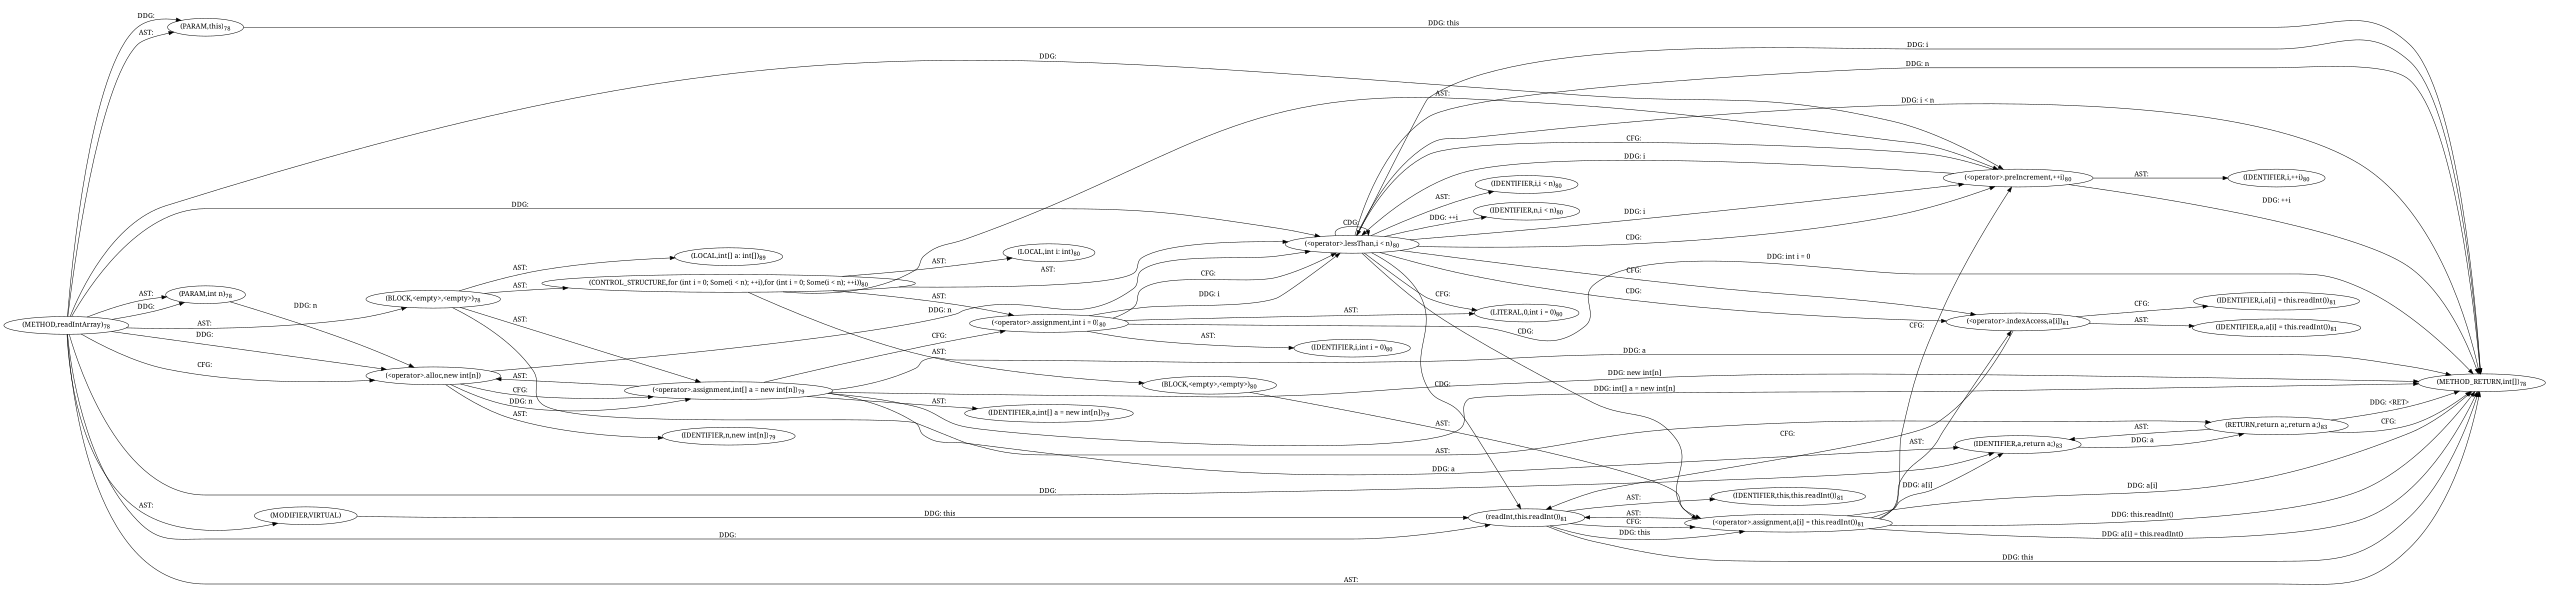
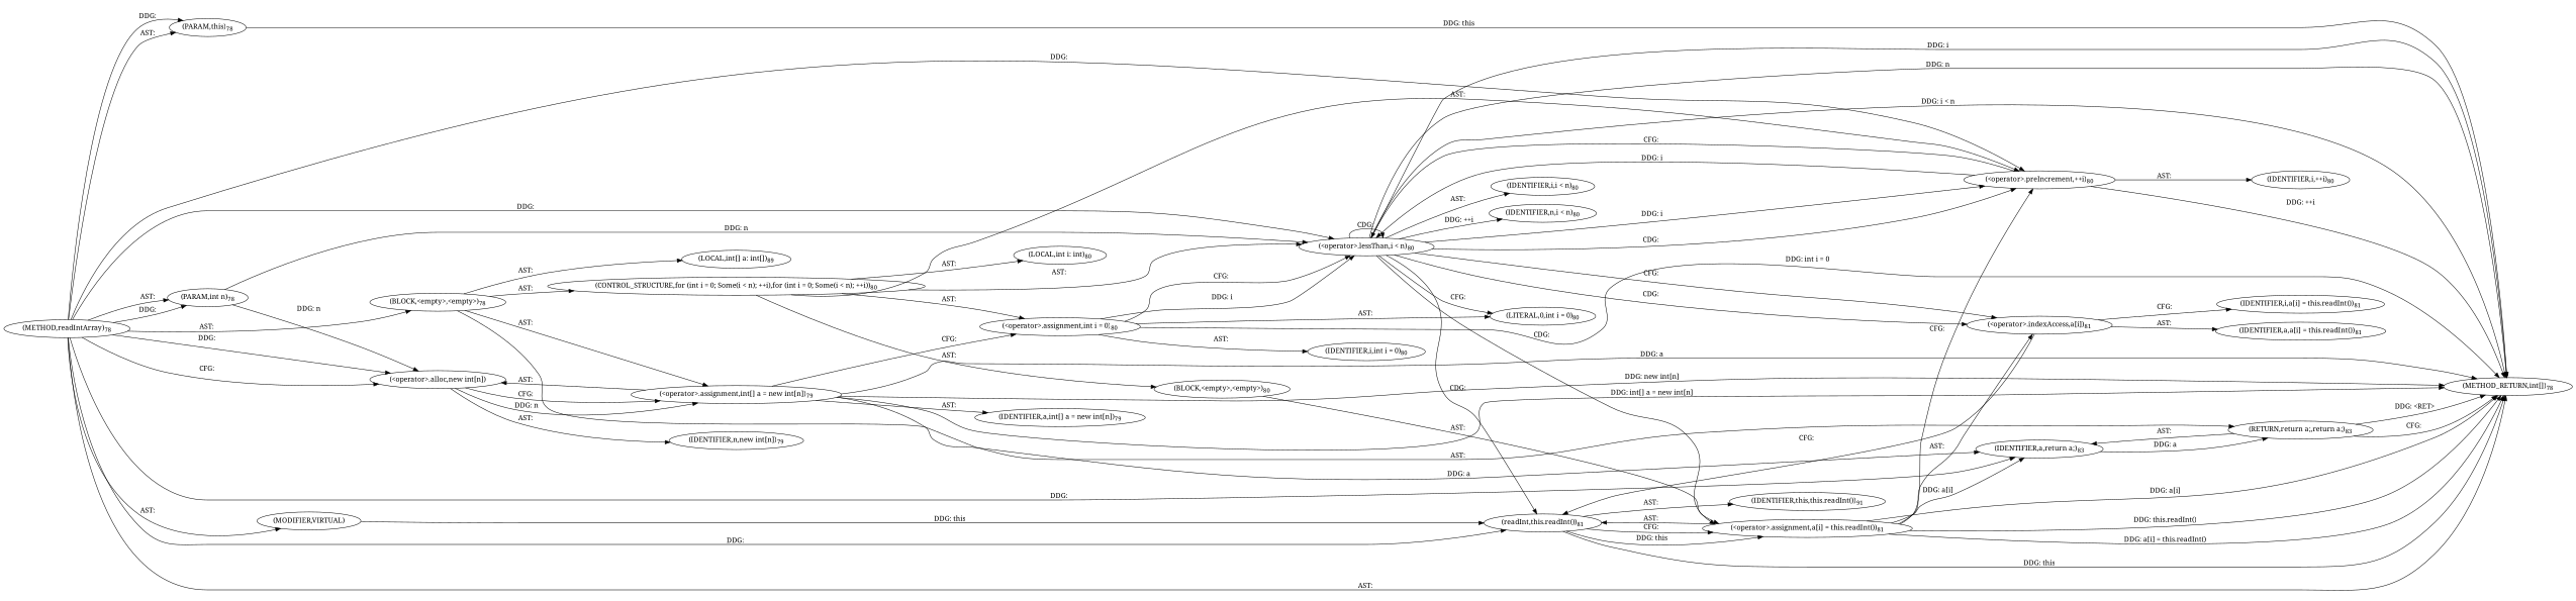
  digraph {
    fontname="Noto Serif"
    rankdir=LR
    node [fontname="Noto Serif"]
    edge [fontname="Noto Serif"]
    n1 [label=<(METHOD,readIntArray)<SUB>78</SUB>>]
    n2 [label=<(PARAM,this)<SUB>78</SUB>>]
    n3 [label=<(PARAM,int n)<SUB>78</SUB>>]
    n4 [label=<(BLOCK,&lt;empty&gt;,&lt;empty&gt;)<SUB>78</SUB>>]
    n5 [label=<(&lt;operator&gt;.alloc,new int[n])>]
    n6 [label=<(&lt;operator&gt;.lessThan,i &lt; n)<SUB>80</SUB>>]
    n7 [label=<(&lt;operator&gt;.preIncrement,++i)<SUB>80</SUB>>]
    n8 [label=<(readInt,this.readInt())<SUB>81</SUB>>]
    n9 [label=<(IDENTIFIER,a,return a;)<SUB>83</SUB>>]
    n10 [label=<(MODIFIER,VIRTUAL)>]
    n11 [label=<(METHOD_RETURN,int[])<SUB>78</SUB>>]
    n12 [label=<(LOCAL,int[] a: int[])<SUB>89</SUB>>]
    n13 [label=<(&lt;operator&gt;.assignment,int[] a = new int[n])<SUB>79</SUB>>]
    n14 [label=<(CONTROL_STRUCTURE,for (int i = 0; Some(i &lt; n); ++i),for (int i = 0; Some(i &lt; n); ++i))<SUB>80</SUB>>]
    n15 [label=<(RETURN,return a;,return a;)<SUB>83</SUB>>]
    n16 [label=<(IDENTIFIER,n,new int[n])<SUB>79</SUB>>]
    n17 [label=<(&lt;operator&gt;.assignment,int i = 0)<SUB>80</SUB>>]
    n18 [label=<(IDENTIFIER,i,int i = 0)<SUB>80</SUB>>]
    n19 [label=<(LITERAL,0,int i = 0)<SUB>80</SUB>>]
    n20 [label=<(IDENTIFIER,i,i &lt; n)<SUB>80</SUB>>]
    n21 [label=<(IDENTIFIER,n,i &lt; n)<SUB>80</SUB>>]
    n22 [label=<(&lt;operator&gt;.assignment,a[i] = this.readInt())<SUB>81</SUB>>]
    n23 [label=<(&lt;operator&gt;.indexAccess,a[i])<SUB>81</SUB>>]
    n24 [label=<(IDENTIFIER,i,++i)<SUB>80</SUB>>]
-   n25 [label=<(IDENTIFIER,this,this.readInt())<SUB>81</SUB>>]
+   n25 [label=<(IDENTIFIER,this,this.readInt())<SUB>91</SUB>>]
    n26 [label=<(IDENTIFIER,a,int[] a = new int[n])<SUB>79</SUB>>]
    n27 [label=<(LOCAL,int i: int)<SUB>80</SUB>>]
    n28 [label=<(BLOCK,&lt;empty&gt;,&lt;empty&gt;)<SUB>80</SUB>>]
    n29 [label=<(IDENTIFIER,a,a[i] = this.readInt())<SUB>81</SUB>>]
    n30 [label=<(IDENTIFIER,i,a[i] = this.readInt())<SUB>81</SUB>>]
    n1 -> n2 [label="AST: "]
    n1 -> n2 [label="DDG: "]
    n1 -> n3 [label="AST: "]
    n1 -> n3 [label="DDG: "]
    n1 -> n4 [label="AST: "]
    n1 -> n5 [label="CFG: "]
    n1 -> n5 [label="DDG: "]
    n1 -> n6 [label="DDG: "]
    n1 -> n7 [label="DDG: "]
    n1 -> n8 [label="DDG: "]
    n1 -> n9 [label="DDG: "]
    n1 -> n10 [label="AST: "]
    n1 -> n11 [label="AST: "]
    n2 -> n11 [label="DDG: this"]
    n3 -> n5 [label="DDG: n"]
    n4 -> n12 [label="AST: "]
    n4 -> n13 [label="AST: "]
    n4 -> n14 [label="AST: "]
    n4 -> n15 [label="AST: "]
-   n5 -> n6 [label="DDG: n"]
+   n3 -> n6 [label="DDG: n"]
    n5 -> n13 [label="CFG: "]
    n5 -> n13 [label="DDG: n"]
    n5 -> n16 [label="AST: "]
    n6 -> n6 [label="CDG: "]
    n6 -> n7 [label="DDG: i"]
    n6 -> n7 [label="CDG: "]
    n6 -> n8 [label="CDG: "]
    n6 -> n11 [label="DDG: i"]
    n6 -> n11 [label="DDG: n"]
    n6 -> n11 [label="DDG: i &lt; n"]
    n6 -> n19 [label="CFG: "]
    n6 -> n20 [label="AST: "]
    n6 -> n21 [label="DDG: ++i"]
    n6 -> n22 [label="CDG: "]
    n6 -> n23 [label="CFG: "]
    n6 -> n23 [label="CDG: "]
    n7 -> n6 [label="CFG: "]
    n7 -> n6 [label="DDG: i"]
    n7 -> n11 [label="DDG: ++i"]
    n7 -> n24 [label="AST: "]
    n8 -> n11 [label="DDG: this"]
    n8 -> n22 [label="CFG: "]
    n8 -> n22 [label="DDG: this"]
    n8 -> n25 [label="AST: "]
    n9 -> n15 [label="DDG: a"]
    n10 -> n8 [label="DDG: this"]
    n13 -> n5 [label="AST: "]
    n13 -> n9 [label="DDG: a"]
    n13 -> n11 [label="DDG: a"]
    n13 -> n11 [label="DDG: new int[n]"]
    n13 -> n11 [label="DDG: int[] a = new int[n]"]
    n13 -> n17 [label="CFG: "]
    n13 -> n26 [label="AST: "]
    n14 -> n6 [label="AST: "]
    n14 -> n7 [label="AST: "]
    n14 -> n17 [label="AST: "]
    n14 -> n27 [label="AST: "]
    n14 -> n28 [label="AST: "]
    n15 -> n9 [label="AST: "]
    n15 -> n11 [label="CFG: "]
    n15 -> n11 [label="DDG: &lt;RET&gt;"]
    n17 -> n6 [label="CFG: "]
    n17 -> n6 [label="DDG: i"]
    n17 -> n11 [label="DDG: int i = 0"]
    n17 -> n18 [label="AST: "]
    n17 -> n19 [label="AST: "]
    n22 -> n7 [label="CFG: "]
    n22 -> n8 [label="AST: "]
    n22 -> n9 [label="DDG: a[i]"]
    n22 -> n11 [label="DDG: a[i]"]
    n22 -> n11 [label="DDG: this.readInt()"]
    n22 -> n11 [label="DDG: a[i] = this.readInt()"]
    n22 -> n23 [label="AST: "]
    n23 -> n8 [label="CFG: "]
    n23 -> n29 [label="AST: "]
    n23 -> n30 [label="CFG: "]
    n28 -> n22 [label="AST: "]
  }
